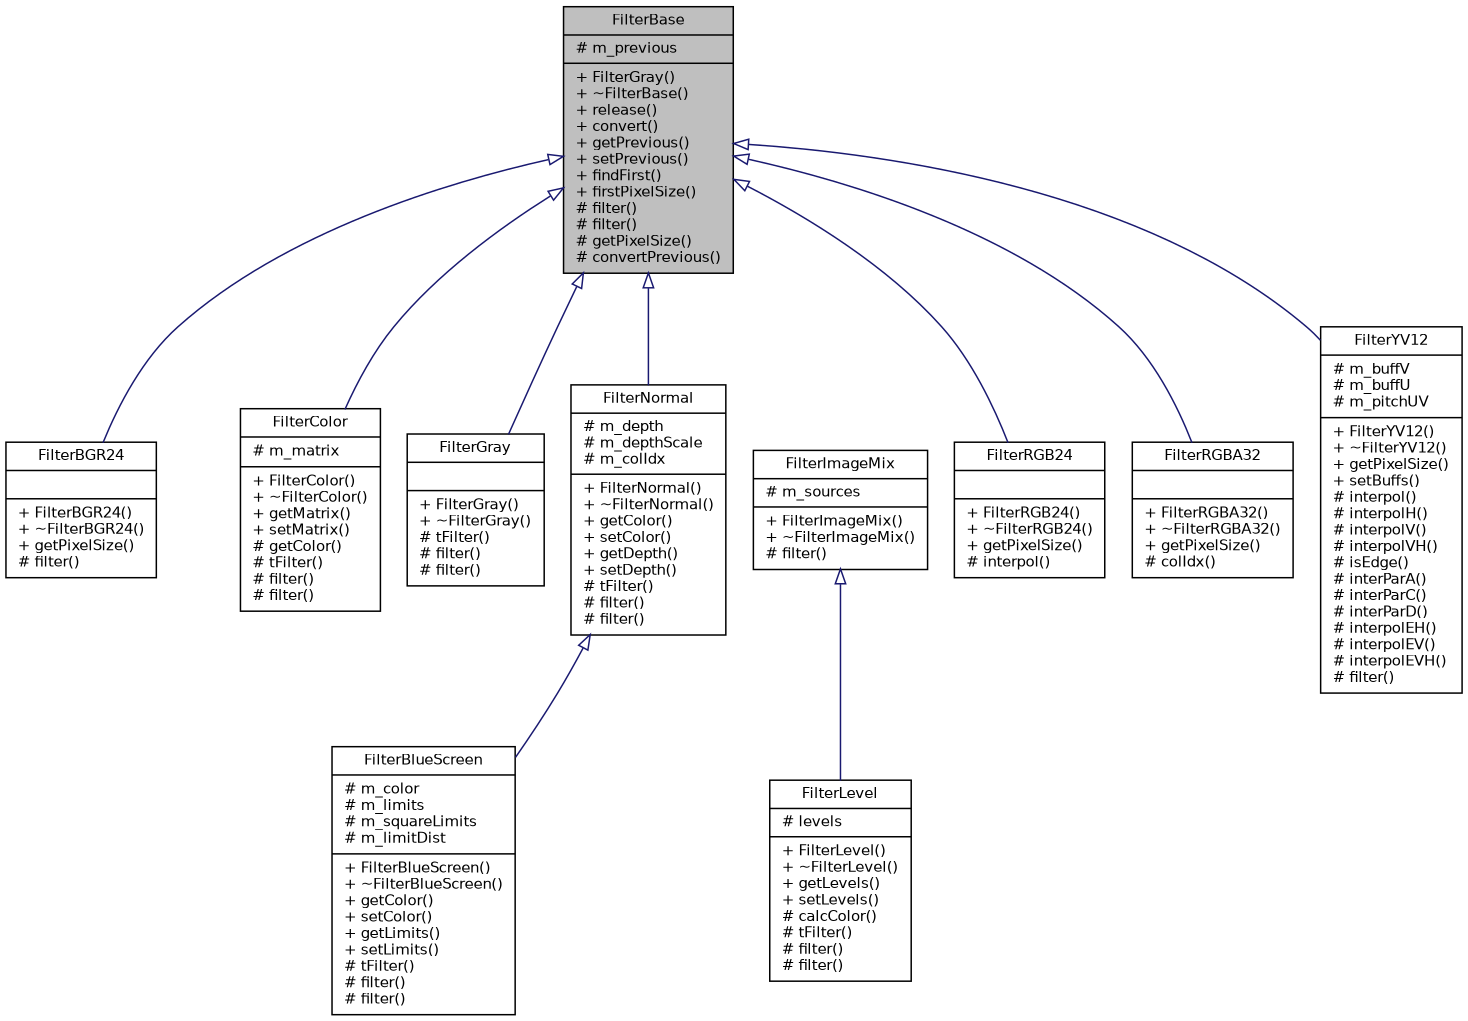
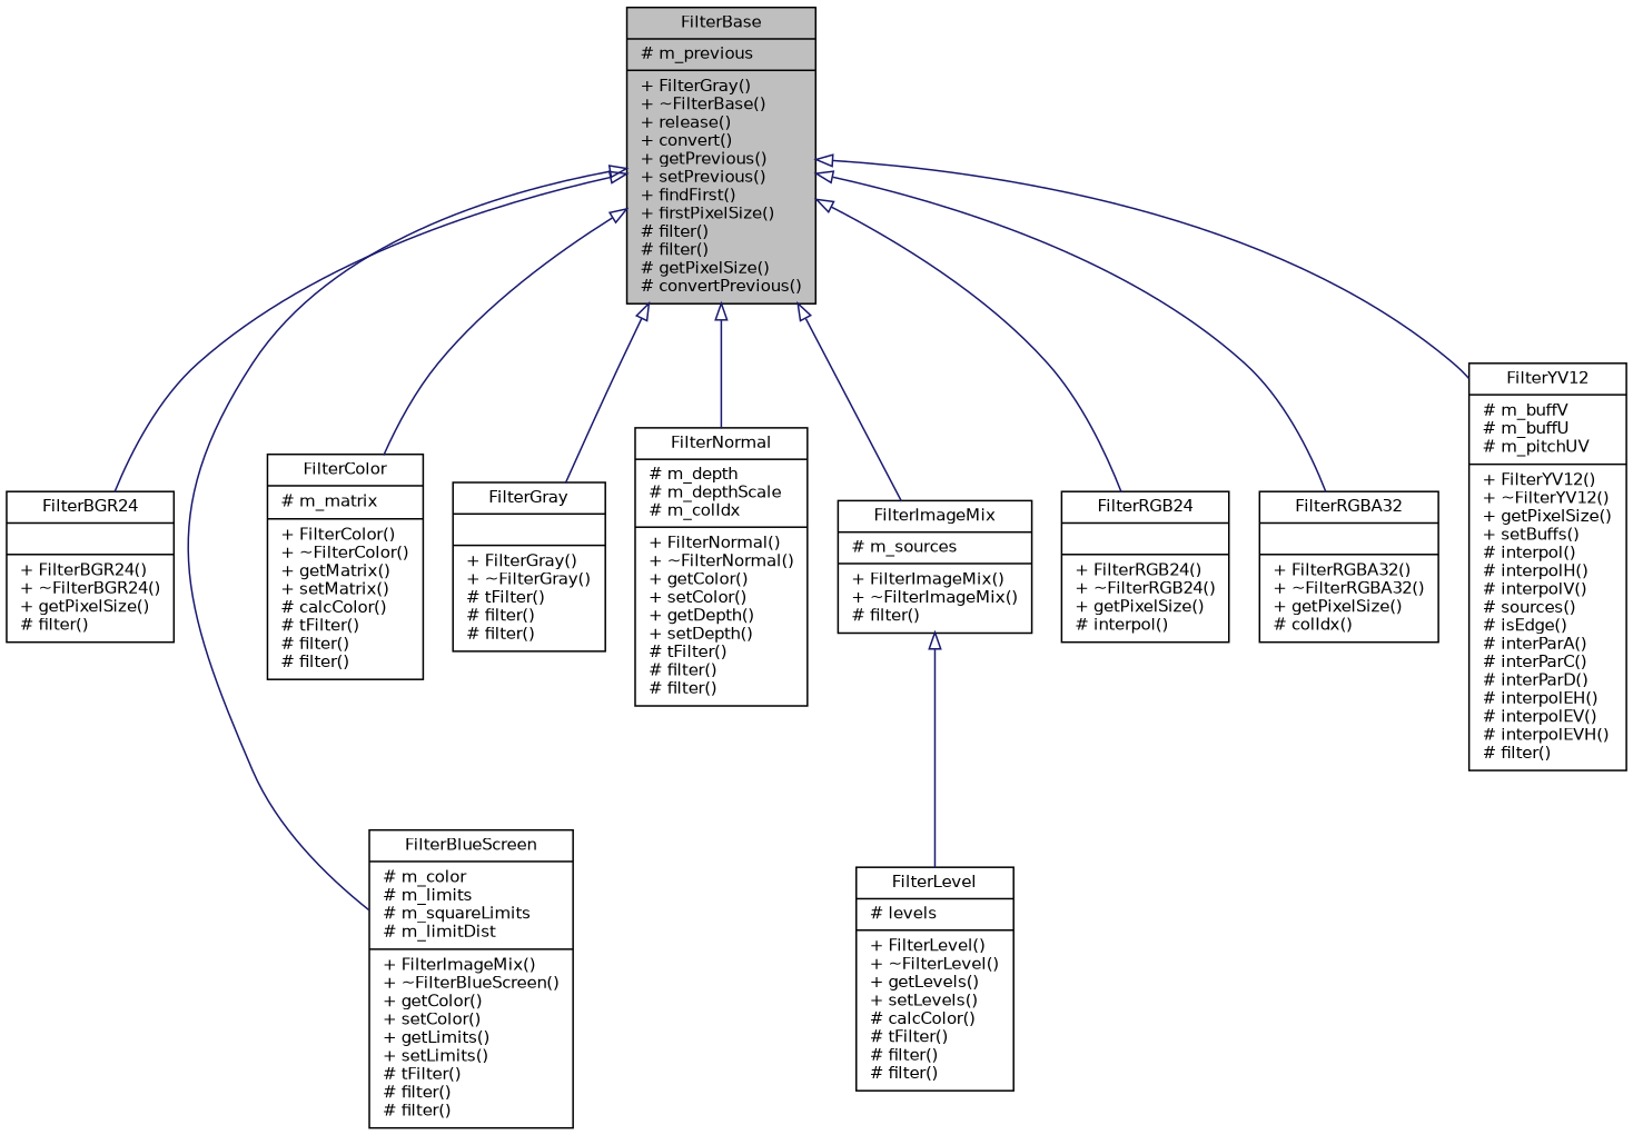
  digraph {
    node [color=black fillcolor=white fontname=Helvetica fontsize=10 shape=record style=filled]
    edge [arrowtail=empty color=midnightblue dir=back fontname=Helvetica fontsize=10 labelfontname=Helvetica labelfontsize=10 style=solid]
    n1 [fillcolor=grey75 fontcolor=black height=0.2 label="{FilterBase\n|# m_previous\l|+ FilterGray()\l+ ~FilterBase()\l+ release()\l+ convert()\l+ getPrevious()\l+ setPrevious()\l+ findFirst()\l+ firstPixelSize()\l# filter()\l# filter()\l# getPixelSize()\l# convertPrevious()\l}" width=0.4]
    n2 [height=0.2 label="{FilterBGR24\n||+ FilterBGR24()\l+ ~FilterBGR24()\l+ getPixelSize()\l# filter()\l}" width=0.4]
-   n3 [height=0.2 label="{FilterBlueScreen\n|# m_color\l# m_limits\l# m_squareLimits\l# m_limitDist\l|+ FilterBlueScreen()\l+ ~FilterBlueScreen()\l+ getColor()\l+ setColor()\l+ getLimits()\l+ setLimits()\l# tFilter()\l# filter()\l# filter()\l}" width=0.4]
-   n4 [height=0.2 label="{FilterColor\n|# m_matrix\l|+ FilterColor()\l+ ~FilterColor()\l+ getMatrix()\l+ setMatrix()\l# getColor()\l# tFilter()\l# filter()\l# filter()\l}" width=0.4]
+   n3 [height=0.2 label="{FilterBlueScreen\n|# m_color\l# m_limits\l# m_squareLimits\l# m_limitDist\l|+ FilterImageMix()\l+ ~FilterBlueScreen()\l+ getColor()\l+ setColor()\l+ getLimits()\l+ setLimits()\l# tFilter()\l# filter()\l# filter()\l}" width=0.4]
+   n4 [height=0.2 label="{FilterColor\n|# m_matrix\l|+ FilterColor()\l+ ~FilterColor()\l+ getMatrix()\l+ setMatrix()\l# calcColor()\l# tFilter()\l# filter()\l# filter()\l}" width=0.4]
    n5 [height=0.2 label="{FilterGray\n||+ FilterGray()\l+ ~FilterGray()\l# tFilter()\l# filter()\l# filter()\l}" width=0.4]
    n6 [height=0.2 label="{FilterImageMix\n|# m_sources\l|+ FilterImageMix()\l+ ~FilterImageMix()\l# filter()\l}" width=0.4]
    n7 [height=0.2 label="{FilterNormal\n|# m_depth\l# m_depthScale\l# m_colIdx\l|+ FilterNormal()\l+ ~FilterNormal()\l+ getColor()\l+ setColor()\l+ getDepth()\l+ setDepth()\l# tFilter()\l# filter()\l# filter()\l}" width=0.4]
    n8 [height=0.2 label="{FilterRGB24\n||+ FilterRGB24()\l+ ~FilterRGB24()\l+ getPixelSize()\l# interpol()\l}" width=0.4]
    n9 [height=0.2 label="{FilterRGBA32\n||+ FilterRGBA32()\l+ ~FilterRGBA32()\l+ getPixelSize()\l# colIdx()\l}" width=0.4]
-   n10 [height=0.2 label="{FilterYV12\n|# m_buffV\l# m_buffU\l# m_pitchUV\l|+ FilterYV12()\l+ ~FilterYV12()\l+ getPixelSize()\l+ setBuffs()\l# interpol()\l# interpolH()\l# interpolV()\l# interpolVH()\l# isEdge()\l# interParA()\l# interParC()\l# interParD()\l# interpolEH()\l# interpolEV()\l# interpolEVH()\l# filter()\l}" width=0.4]
+   n10 [height=0.2 label="{FilterYV12\n|# m_buffV\l# m_buffU\l# m_pitchUV\l|+ FilterYV12()\l+ ~FilterYV12()\l+ getPixelSize()\l+ setBuffs()\l# interpol()\l# interpolH()\l# interpolV()\l# sources()\l# isEdge()\l# interParA()\l# interParC()\l# interParD()\l# interpolEH()\l# interpolEV()\l# interpolEVH()\l# filter()\l}" width=0.4]
    n11 [height=0.2 label="{FilterLevel\n|# levels\l|+ FilterLevel()\l+ ~FilterLevel()\l+ getLevels()\l+ setLevels()\l# calcColor()\l# tFilter()\l# filter()\l# filter()\l}" width=0.4]
    n1 -> n2
-   n7 -> n3
+   n1 -> n3
    n1 -> n4
    n1 -> n5
+   n1 -> n6
    n1 -> n7
    n1 -> n8
    n1 -> n9
    n1 -> n10
    n6 -> n11
  }
